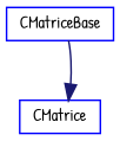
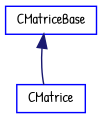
  digraph {
    rankdir=TB
    fontname="Patrick Hand"
    node [color=blue fillcolor=white fontname="Patrick Hand" fontsize=10 shape=record style=filled]
    n1 [height=0.2 label=CMatriceBase width=0.4]
    n2 [height=0.2 label=CMatrice width=0.4]
-   n2 -> n1 [color=midnightblue dir=back fontname="Patrick Hand" fontsize=10 labelfontname=Helvetica labelfontsize=10 style=solid]
+   n1 -> n2 [color=midnightblue dir=back fontname="Patrick Hand" fontsize=10 labelfontname=Helvetica labelfontsize=10 style=solid]
  }
